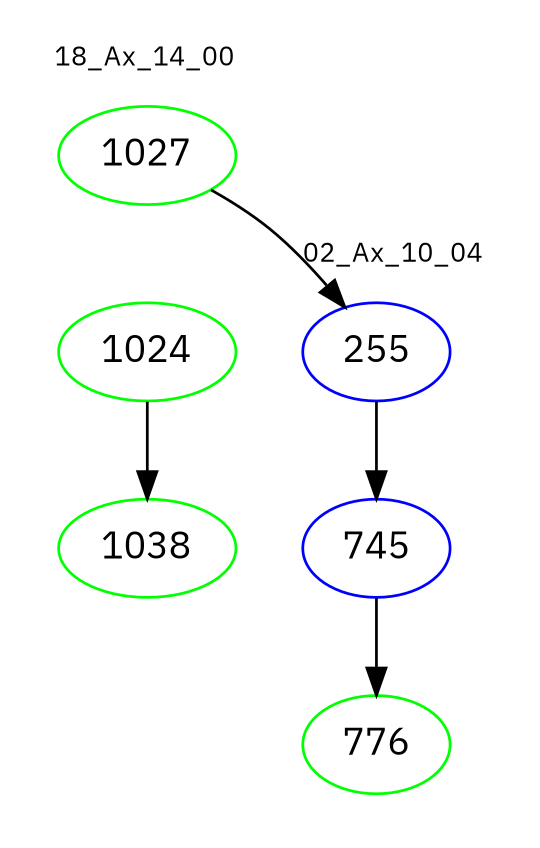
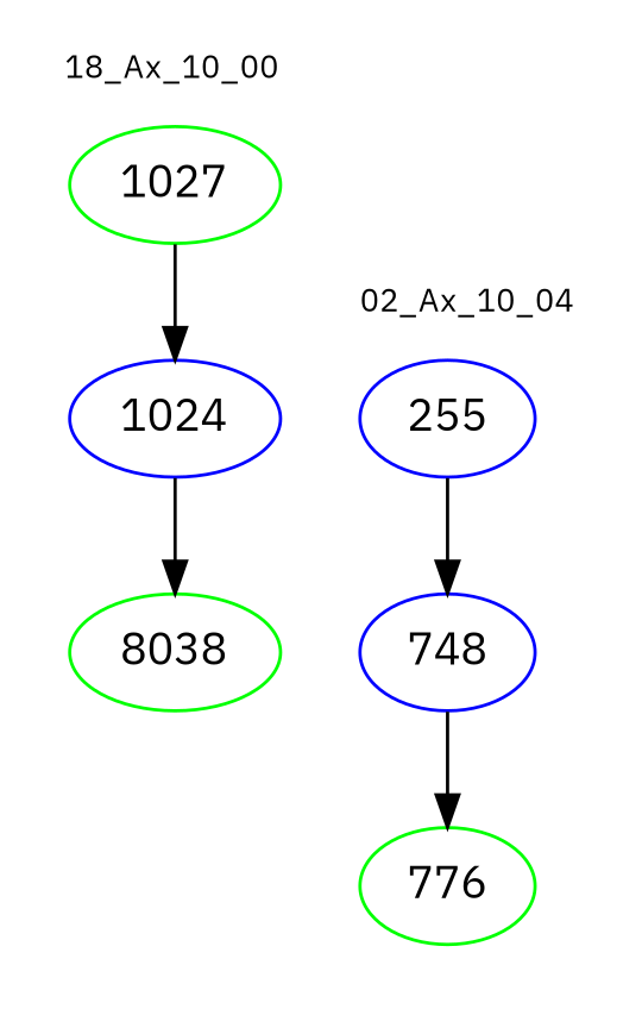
  digraph {
    fontname="IBM Plex Sans"
    node [color=blue fontname="IBM Plex Sans"]
    edge [color=black fontname="IBM Plex Sans"]
    n1 [label=255]
-   n2 [label=745]
+   n2 [label=748]
    n3 [color=green label=776]
    n4 [color=green label=1027]
-   n5 [color=green label=1024]
-   n6 [color=green label=1038]
+   n5 [label=1024]
+   n6 [color=green label=8038]
    subgraph cluster_1 {
      color=white
      fontsize=10
      label="02_Ax_10_04"
      n1
      n2
      n3
    }
    subgraph cluster_2 {
      color=white
      fontsize=10
-     label="18_Ax_14_00"
+     label="18_Ax_10_00"
      n4
      n5
      n6
    }
    n1 -> n2
    n2 -> n3
-   n4 -> n1
+   n4 -> n5
    n5 -> n6
  }
